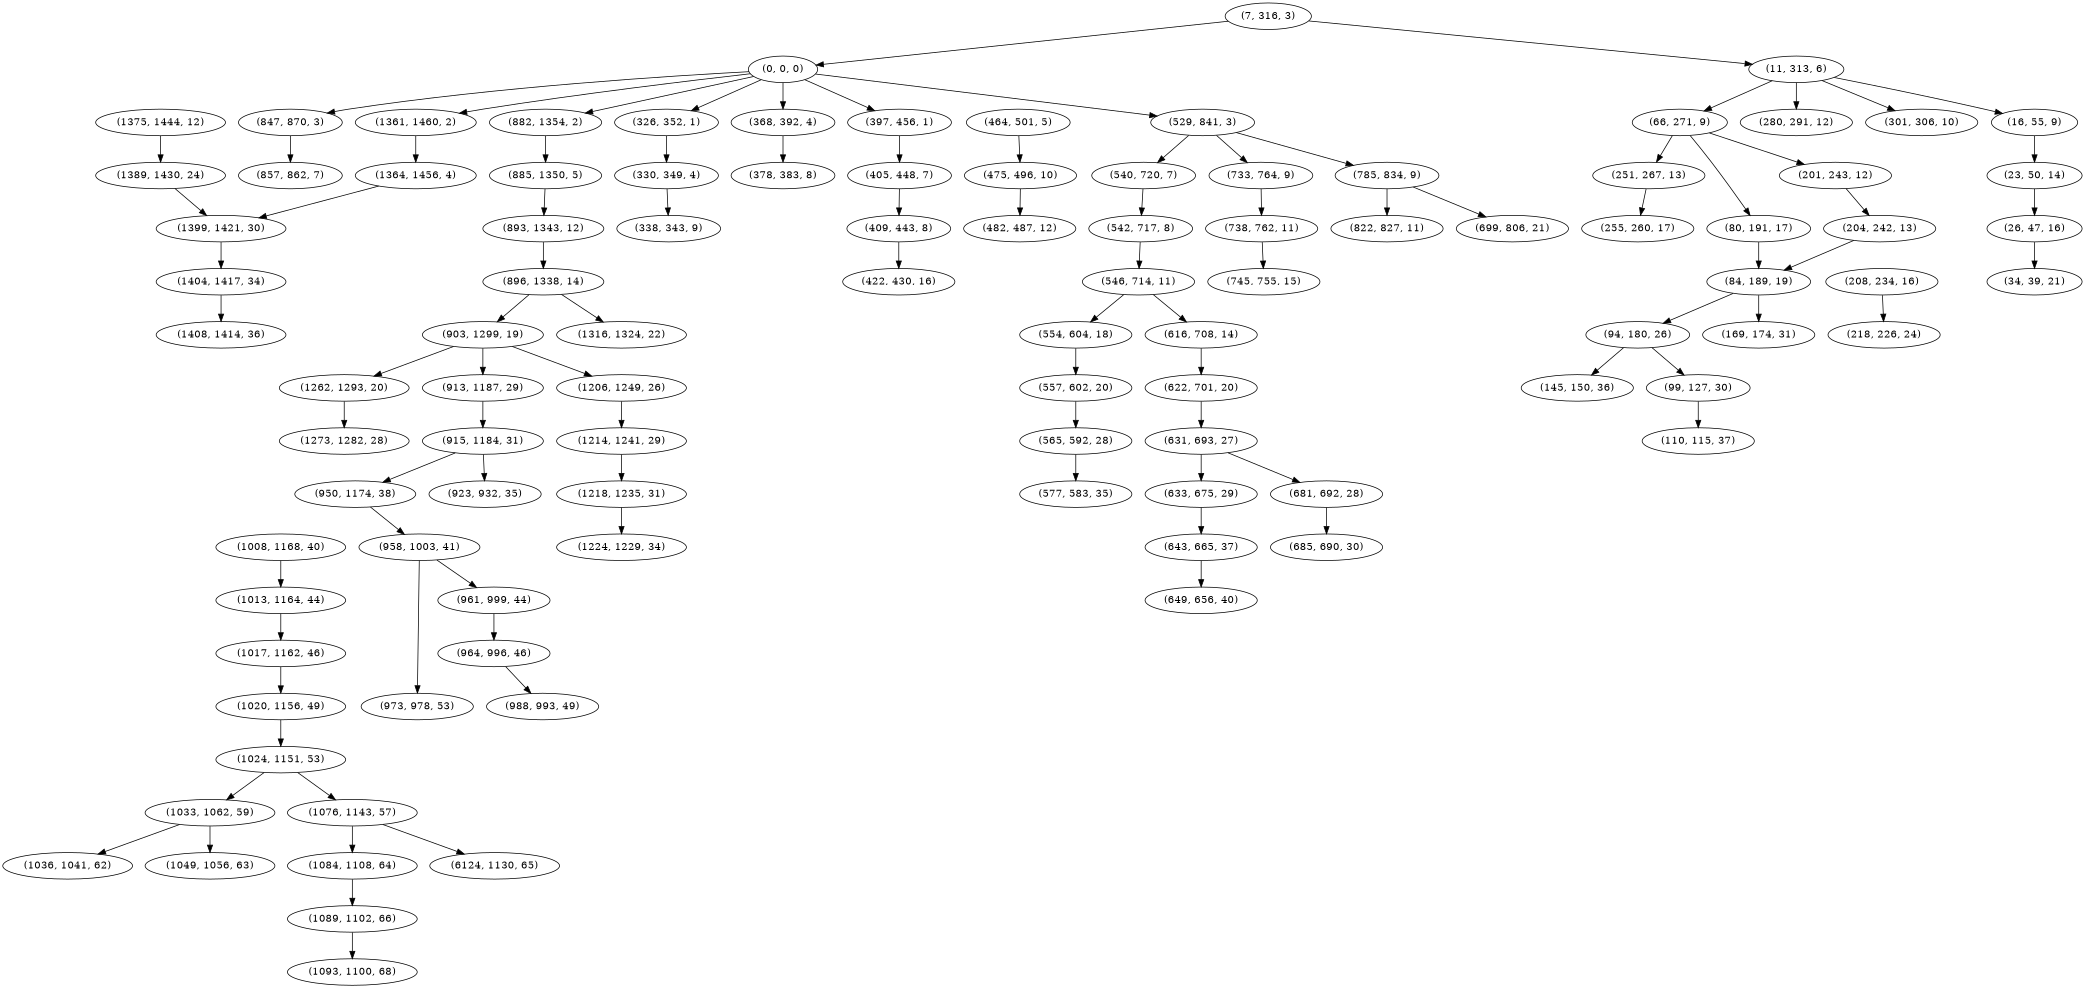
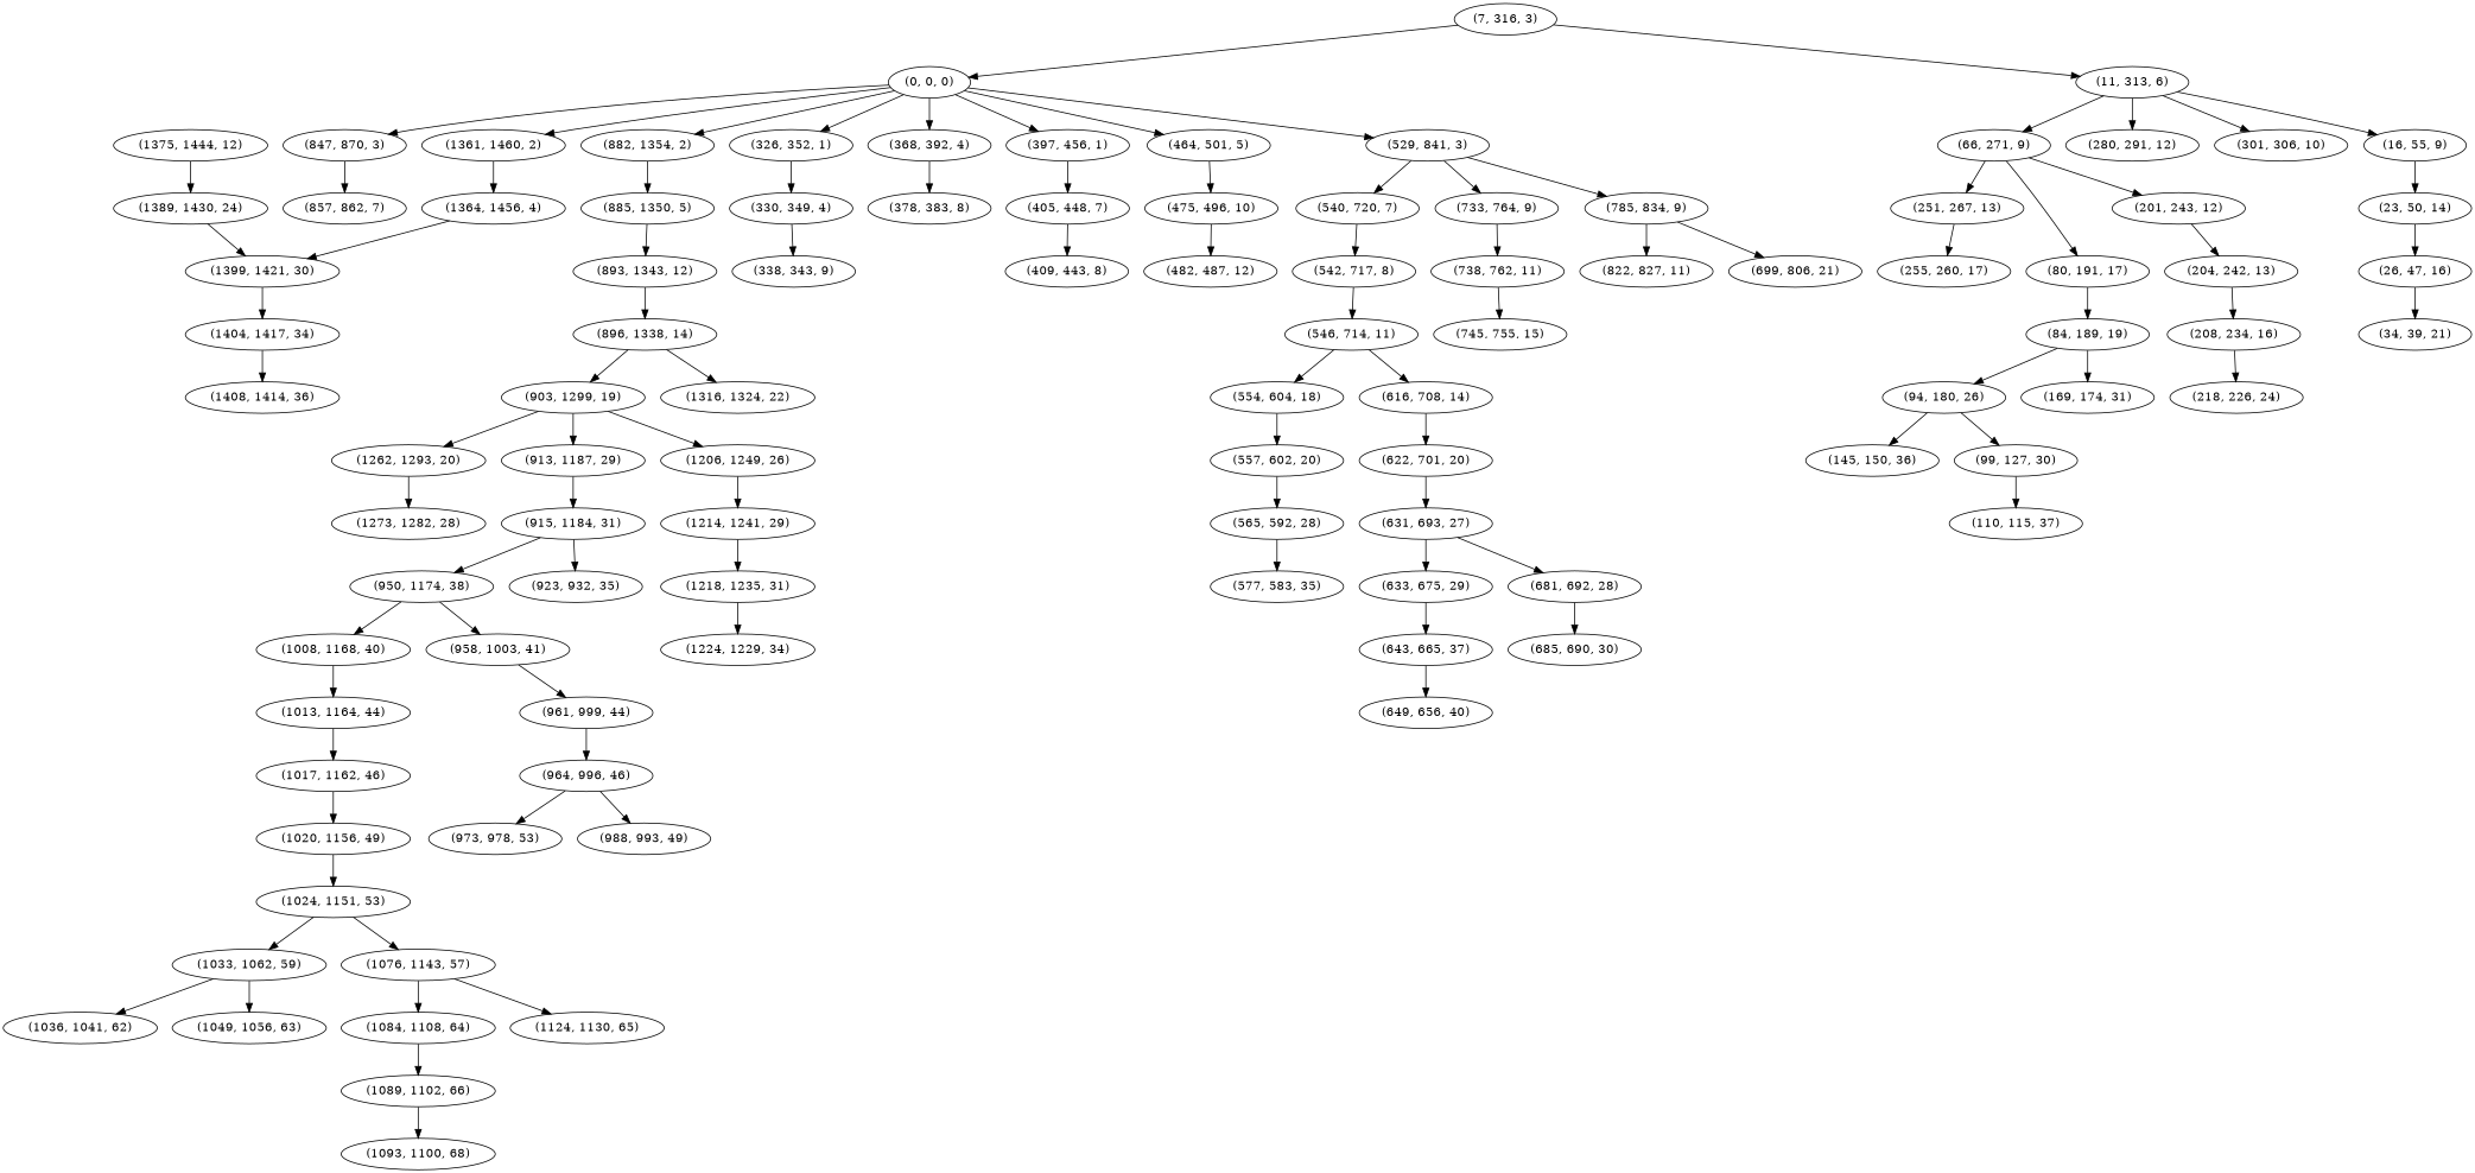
  digraph {
    "(0, 0, 0)"
    "(326, 352, 1)"
    "(368, 392, 4)"
    "(397, 456, 1)"
    "(464, 501, 5)"
    "(529, 841, 3)"
    "(847, 870, 3)"
    "(882, 1354, 2)"
    "(1361, 1460, 2)"
    "(7, 316, 3)"
    "(11, 313, 6)"
    "(330, 349, 4)"
    "(378, 383, 8)"
    "(405, 448, 7)"
    "(475, 496, 10)"
    "(540, 720, 7)"
    "(733, 764, 9)"
    "(785, 834, 9)"
    "(857, 862, 7)"
    "(885, 1350, 5)"
    "(1364, 1456, 4)"
    "(16, 55, 9)"
    "(66, 271, 9)"
    "(280, 291, 12)"
    "(301, 306, 10)"
    "(23, 50, 14)"
    "(80, 191, 17)"
    "(201, 243, 12)"
    "(251, 267, 13)"
    "(26, 47, 16)"
    "(34, 39, 21)"
    "(84, 189, 19)"
    "(204, 242, 13)"
    "(255, 260, 17)"
    "(94, 180, 26)"
    "(169, 174, 31)"
    "(99, 127, 30)"
    "(145, 150, 36)"
    "(110, 115, 37)"
    "(208, 234, 16)"
    "(218, 226, 24)"
    "(338, 343, 9)"
    "(409, 443, 8)"
-   "(422, 430, 16)"
    "(482, 487, 12)"
    "(542, 717, 8)"
    "(738, 762, 11)"
    n48 [label="(699, 806, 21)"]
    "(822, 827, 11)"
    "(546, 714, 11)"
    "(554, 604, 18)"
    "(616, 708, 14)"
    "(557, 602, 20)"
    "(622, 701, 20)"
    "(565, 592, 28)"
    "(577, 583, 35)"
    "(631, 693, 27)"
    "(633, 675, 29)"
    "(681, 692, 28)"
    "(643, 665, 37)"
    "(685, 690, 30)"
    "(649, 656, 40)"
    "(745, 755, 15)"
    "(893, 1343, 12)"
    "(896, 1338, 14)"
    "(903, 1299, 19)"
    "(1316, 1324, 22)"
    "(913, 1187, 29)"
    "(1206, 1249, 26)"
    "(1262, 1293, 20)"
    "(915, 1184, 31)"
    "(1214, 1241, 29)"
    "(1273, 1282, 28)"
    "(923, 932, 35)"
    "(950, 1174, 38)"
    "(958, 1003, 41)"
    "(1008, 1168, 40)"
    "(961, 999, 44)"
    "(1013, 1164, 44)"
    "(964, 996, 46)"
    "(973, 978, 53)"
    "(988, 993, 49)"
    "(1017, 1162, 46)"
    "(1020, 1156, 49)"
    "(1024, 1151, 53)"
    "(1033, 1062, 59)"
    "(1076, 1143, 57)"
    "(1036, 1041, 62)"
    "(1049, 1056, 63)"
    "(1084, 1108, 64)"
-   "(1124, 1130, 65)" [label="(6124, 1130, 65)"]
+   "(1124, 1130, 65)"
    "(1089, 1102, 66)"
    "(1093, 1100, 68)"
    "(1218, 1235, 31)"
    "(1224, 1229, 34)"
    "(1399, 1421, 30)"
    "(1375, 1444, 12)"
    "(1389, 1430, 24)"
    "(1404, 1417, 34)"
    "(1408, 1414, 36)"
    "(0, 0, 0)" -> "(326, 352, 1)"
    "(0, 0, 0)" -> "(368, 392, 4)"
    "(0, 0, 0)" -> "(397, 456, 1)"
+   "(0, 0, 0)" -> "(464, 501, 5)"
    "(0, 0, 0)" -> "(529, 841, 3)"
    "(0, 0, 0)" -> "(847, 870, 3)"
    "(0, 0, 0)" -> "(882, 1354, 2)"
    "(0, 0, 0)" -> "(1361, 1460, 2)"
    "(326, 352, 1)" -> "(330, 349, 4)"
    "(368, 392, 4)" -> "(378, 383, 8)"
    "(397, 456, 1)" -> "(405, 448, 7)"
    "(464, 501, 5)" -> "(475, 496, 10)"
    "(529, 841, 3)" -> "(540, 720, 7)"
    "(529, 841, 3)" -> "(733, 764, 9)"
    "(529, 841, 3)" -> "(785, 834, 9)"
    "(847, 870, 3)" -> "(857, 862, 7)"
    "(882, 1354, 2)" -> "(885, 1350, 5)"
    "(1361, 1460, 2)" -> "(1364, 1456, 4)"
    "(7, 316, 3)" -> "(0, 0, 0)"
    "(7, 316, 3)" -> "(11, 313, 6)"
    "(11, 313, 6)" -> "(16, 55, 9)"
    "(11, 313, 6)" -> "(66, 271, 9)"
    "(11, 313, 6)" -> "(280, 291, 12)"
    "(11, 313, 6)" -> "(301, 306, 10)"
    "(330, 349, 4)" -> "(338, 343, 9)"
    "(405, 448, 7)" -> "(409, 443, 8)"
    "(475, 496, 10)" -> "(482, 487, 12)"
    "(540, 720, 7)" -> "(542, 717, 8)"
    "(733, 764, 9)" -> "(738, 762, 11)"
    "(785, 834, 9)" -> n48
    "(785, 834, 9)" -> "(822, 827, 11)"
    "(885, 1350, 5)" -> "(893, 1343, 12)"
    "(1364, 1456, 4)" -> "(1399, 1421, 30)"
    "(16, 55, 9)" -> "(23, 50, 14)"
    "(66, 271, 9)" -> "(80, 191, 17)"
    "(66, 271, 9)" -> "(201, 243, 12)"
    "(66, 271, 9)" -> "(251, 267, 13)"
    "(23, 50, 14)" -> "(26, 47, 16)"
    "(80, 191, 17)" -> "(84, 189, 19)"
    "(201, 243, 12)" -> "(204, 242, 13)"
    "(251, 267, 13)" -> "(255, 260, 17)"
    "(26, 47, 16)" -> "(34, 39, 21)"
    "(84, 189, 19)" -> "(94, 180, 26)"
    "(84, 189, 19)" -> "(169, 174, 31)"
-   "(204, 242, 13)" -> "(84, 189, 19)"
+   "(204, 242, 13)" -> "(208, 234, 16)"
    "(94, 180, 26)" -> "(99, 127, 30)"
    "(94, 180, 26)" -> "(145, 150, 36)"
    "(99, 127, 30)" -> "(110, 115, 37)"
    "(208, 234, 16)" -> "(218, 226, 24)"
-   "(409, 443, 8)" -> "(422, 430, 16)"
    "(542, 717, 8)" -> "(546, 714, 11)"
    "(738, 762, 11)" -> "(745, 755, 15)"
    "(546, 714, 11)" -> "(554, 604, 18)"
    "(546, 714, 11)" -> "(616, 708, 14)"
    "(554, 604, 18)" -> "(557, 602, 20)"
    "(616, 708, 14)" -> "(622, 701, 20)"
    "(557, 602, 20)" -> "(565, 592, 28)"
    "(622, 701, 20)" -> "(631, 693, 27)"
    "(565, 592, 28)" -> "(577, 583, 35)"
    "(631, 693, 27)" -> "(633, 675, 29)"
    "(631, 693, 27)" -> "(681, 692, 28)"
    "(633, 675, 29)" -> "(643, 665, 37)"
    "(681, 692, 28)" -> "(685, 690, 30)"
    "(643, 665, 37)" -> "(649, 656, 40)"
    "(893, 1343, 12)" -> "(896, 1338, 14)"
    "(896, 1338, 14)" -> "(903, 1299, 19)"
    "(896, 1338, 14)" -> "(1316, 1324, 22)"
    "(903, 1299, 19)" -> "(913, 1187, 29)"
    "(903, 1299, 19)" -> "(1206, 1249, 26)"
    "(903, 1299, 19)" -> "(1262, 1293, 20)"
    "(913, 1187, 29)" -> "(915, 1184, 31)"
    "(1206, 1249, 26)" -> "(1214, 1241, 29)"
    "(1262, 1293, 20)" -> "(1273, 1282, 28)"
    "(915, 1184, 31)" -> "(923, 932, 35)"
    "(915, 1184, 31)" -> "(950, 1174, 38)"
    "(1214, 1241, 29)" -> "(1218, 1235, 31)"
    "(950, 1174, 38)" -> "(958, 1003, 41)"
+   "(950, 1174, 38)" -> "(1008, 1168, 40)"
    "(958, 1003, 41)" -> "(961, 999, 44)"
    "(1008, 1168, 40)" -> "(1013, 1164, 44)"
    "(961, 999, 44)" -> "(964, 996, 46)"
    "(1013, 1164, 44)" -> "(1017, 1162, 46)"
-   "(958, 1003, 41)" -> "(973, 978, 53)"
+   "(964, 996, 46)" -> "(973, 978, 53)"
    "(964, 996, 46)" -> "(988, 993, 49)"
    "(1017, 1162, 46)" -> "(1020, 1156, 49)"
    "(1020, 1156, 49)" -> "(1024, 1151, 53)"
    "(1024, 1151, 53)" -> "(1033, 1062, 59)"
    "(1024, 1151, 53)" -> "(1076, 1143, 57)"
    "(1033, 1062, 59)" -> "(1036, 1041, 62)"
    "(1033, 1062, 59)" -> "(1049, 1056, 63)"
    "(1076, 1143, 57)" -> "(1084, 1108, 64)"
    "(1076, 1143, 57)" -> "(1124, 1130, 65)"
    "(1084, 1108, 64)" -> "(1089, 1102, 66)"
    "(1089, 1102, 66)" -> "(1093, 1100, 68)"
    "(1218, 1235, 31)" -> "(1224, 1229, 34)"
    "(1399, 1421, 30)" -> "(1404, 1417, 34)"
    "(1375, 1444, 12)" -> "(1389, 1430, 24)"
    "(1389, 1430, 24)" -> "(1399, 1421, 30)"
    "(1404, 1417, 34)" -> "(1408, 1414, 36)"
  }
